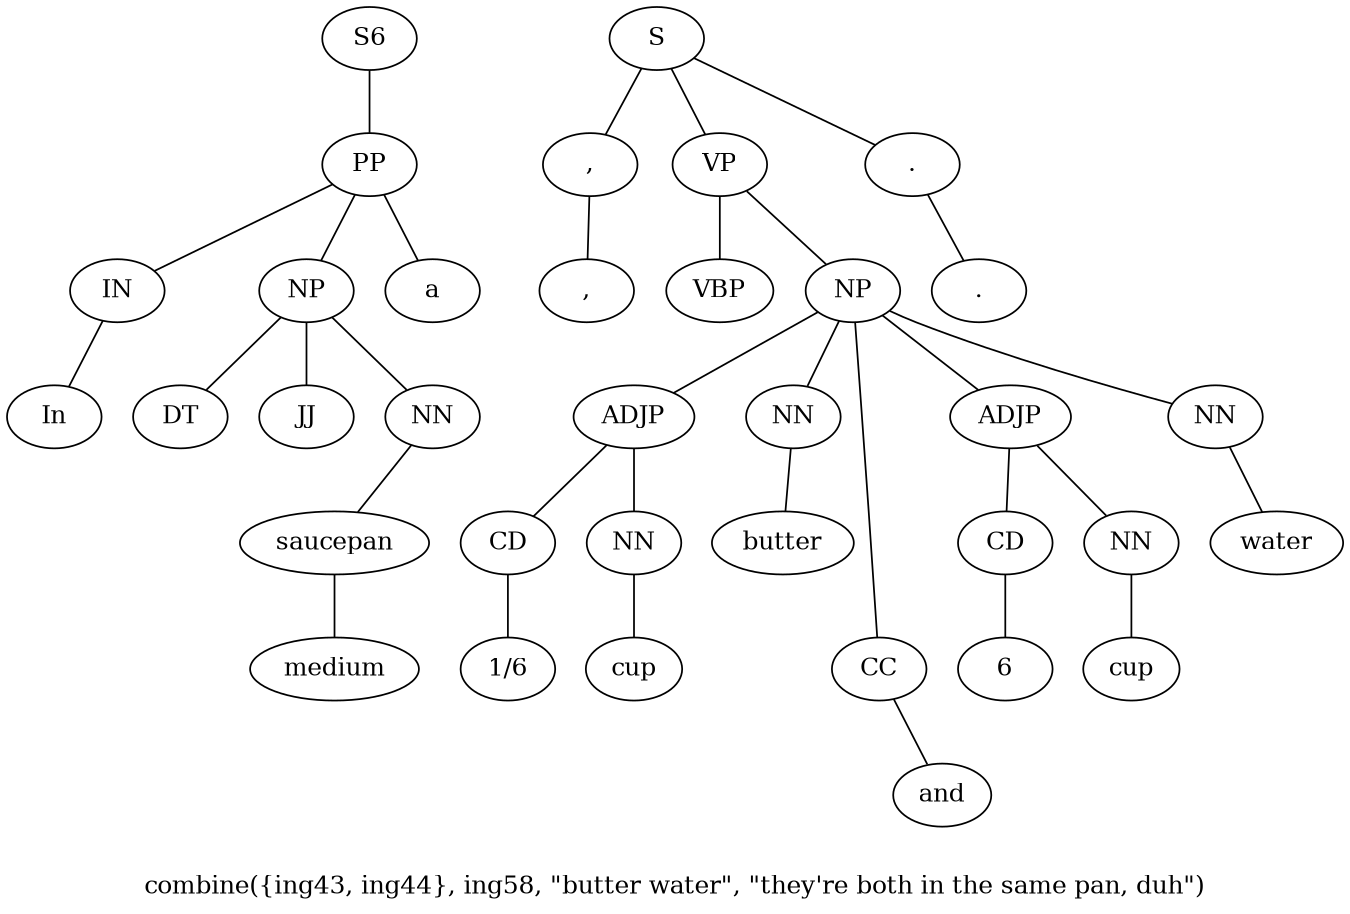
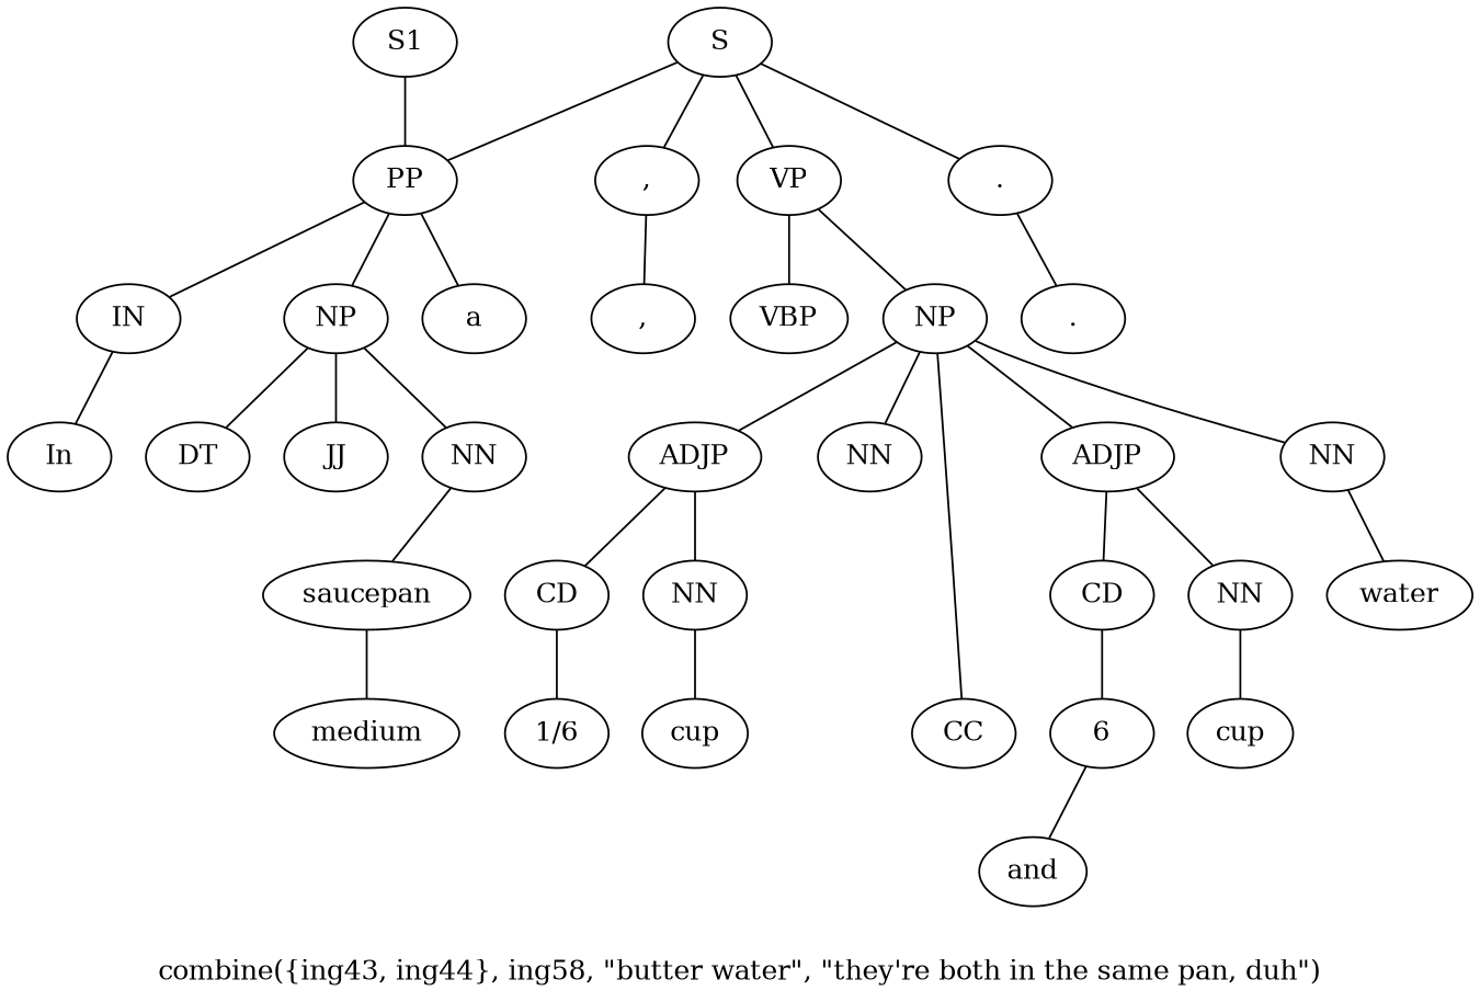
  graph {
    label="combine({ing43, ing44}, ing58, \"butter water\", \"they're both in the same pan, duh\")"
-   n1 [label=S6]
+   n1 [label=S1]
    n2 [label=PP]
    n3 [label=S]
    n4 [label=","]
    n5 [label=VP]
    n6 [label="."]
    n7 [label=IN]
    n8 [label=NP]
    n9 [label=a]
    n10 [label=","]
    n11 [label=VBP]
    n12 [label=NP]
    n13 [label="."]
    n14 [label=In]
    n15 [label=DT]
    n16 [label=JJ]
    n17 [label=NN]
    n18 [label=saucepan]
    n19 [label=medium]
    n20 [label=ADJP]
    n21 [label=NN]
    n22 [label=CC]
    n23 [label=ADJP]
    n24 [label=NN]
    n25 [label=CD]
    n26 [label=NN]
-   n27 [label=butter]
    n28 [label=and]
    n29 [label=CD]
    n30 [label=NN]
    n31 [label=water]
    n32 [label="1/6"]
    n33 [label=cup]
    n34 [label=6]
    n35 [label=cup]
    n1 -- n2
    n2 -- n7
    n2 -- n8
    n2 -- n9
+   n3 -- n2
    n3 -- n4
    n3 -- n5
    n3 -- n6
    n4 -- n10
    n5 -- n11
    n5 -- n12
    n6 -- n13
    n7 -- n14
    n8 -- n15
    n8 -- n16
    n8 -- n17
    n12 -- n20
    n12 -- n21
    n12 -- n22
    n12 -- n23
    n12 -- n24
    n17 -- n18
    n18 -- n19
    n20 -- n25
    n20 -- n26
-   n21 -- n27
-   n22 -- n28
+   n34 -- n28
    n23 -- n29
    n23 -- n30
    n24 -- n31
    n25 -- n32
    n26 -- n33
    n29 -- n34
    n30 -- n35
  }
